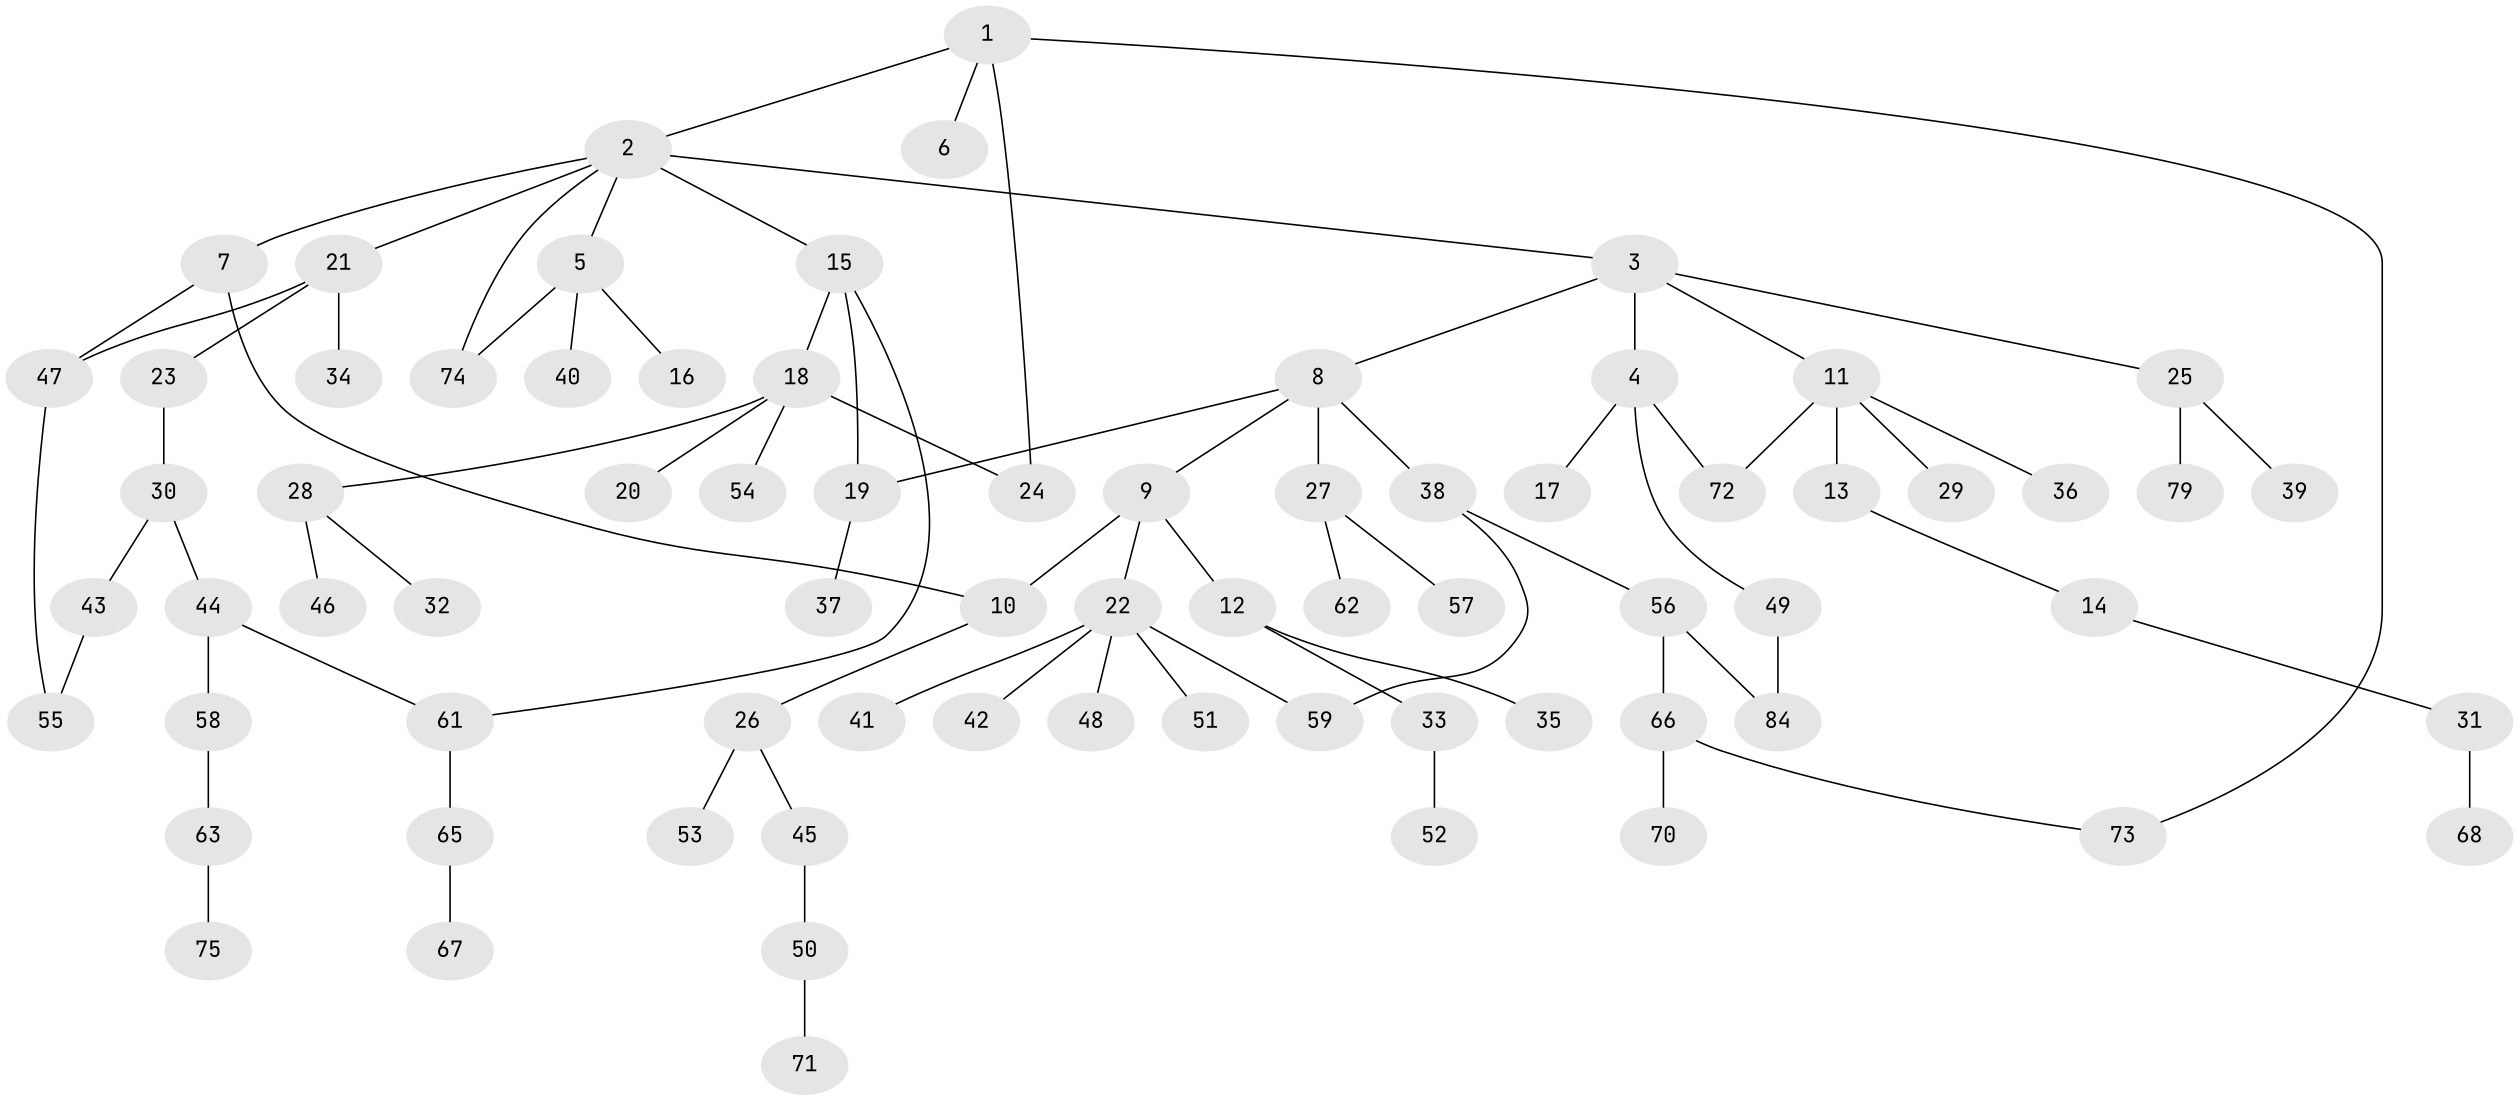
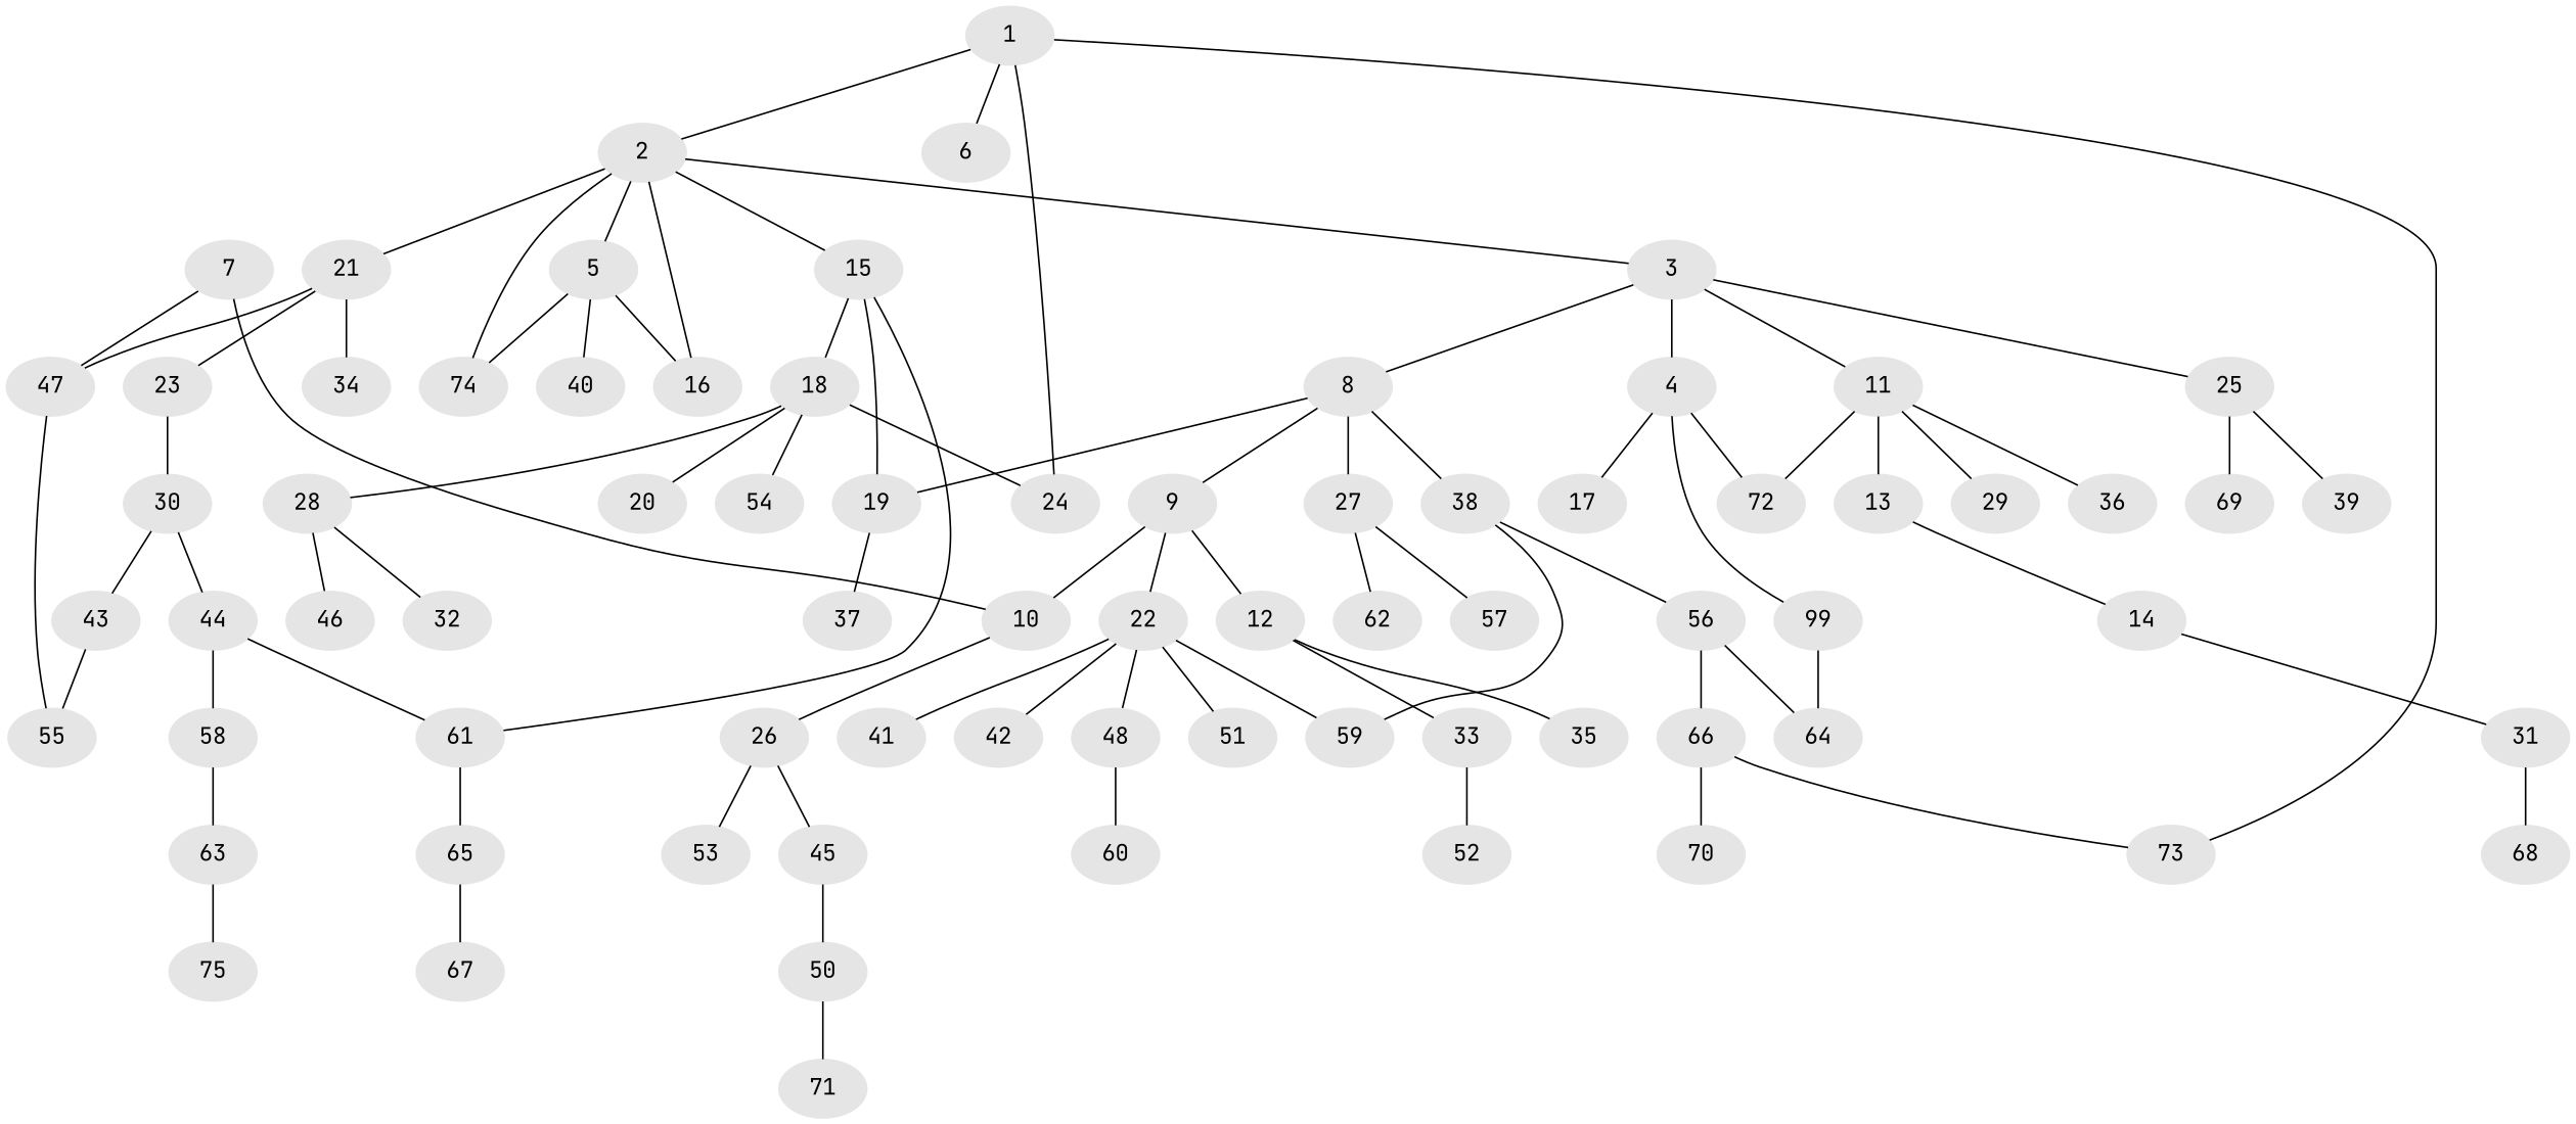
  graph {
    fontname="JetBrains Mono"
    node [color=gray90 fontname="JetBrains Mono" style=filled]
    edge [fontname="JetBrains Mono"]
    1
    2
    6
    24
    73
    3
    5
    7
    15
    21
    74
    4
    8
    11
    25
    16
    40
    10
    47
    19
    18
    61
    23
    34
    17
-   49
+   49 [label=99]
    72
    9
    27
    38
    13
    29
    36
    39
-   69 [label=79]
-   64 [label=84]
+   69
+   64
    26
    55
    12
    22
    37
    57
    62
    59
    56
    33
    35
    41
    42
    48
    51
    45
    53
    14
    52
    31
    68
    20
    28
    54
    65
    32
    46
    30
+   60
    43
    44
    50
    58
    66
    63
    71
    70
    75
    67
    1 -- 2
    1 -- 6
    1 -- 24
    1 -- 73
    2 -- 3
    2 -- 5
-   2 -- 7
+   2 -- 16
    2 -- 15
    2 -- 21
    2 -- 74
    3 -- 4
    3 -- 8
    3 -- 11
    3 -- 25
    5 -- 74
    5 -- 16
    5 -- 40
    7 -- 10
    7 -- 47
    15 -- 19
    15 -- 18
    15 -- 61
    21 -- 47
    21 -- 23
    21 -- 34
    4 -- 17
    4 -- 49
    4 -- 72
    8 -- 19
    8 -- 9
    8 -- 27
    8 -- 38
    11 -- 72
    11 -- 13
    11 -- 29
    11 -- 36
    25 -- 39
    25 -- 69
    10 -- 26
    47 -- 55
    19 -- 37
    18 -- 24
    18 -- 20
    18 -- 28
    18 -- 54
    61 -- 65
    23 -- 30
    49 -- 64
    9 -- 10
    9 -- 12
    9 -- 22
    27 -- 57
    27 -- 62
    38 -- 59
    38 -- 56
    13 -- 14
    26 -- 45
    26 -- 53
    12 -- 33
    12 -- 35
    22 -- 59
    22 -- 41
    22 -- 42
    22 -- 48
    22 -- 51
    56 -- 64
    56 -- 66
    33 -- 52
+   48 -- 60
    45 -- 50
    14 -- 31
    31 -- 68
    28 -- 32
    28 -- 46
    65 -- 67
    30 -- 43
    30 -- 44
    43 -- 55
    44 -- 61
    44 -- 58
    50 -- 71
    58 -- 63
    66 -- 73
    66 -- 70
    63 -- 75
  }
